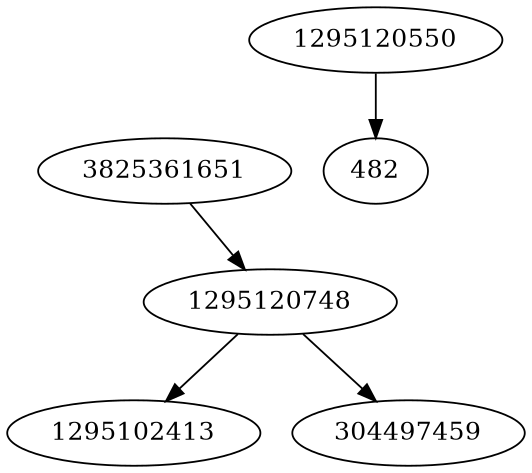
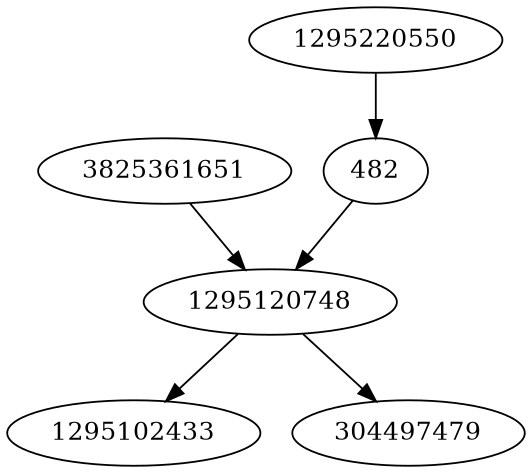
  strict digraph {
    482
    1295120748
-   1295102433 [label=1295102413]
-   304497479 [label=304497459]
-   1295120550
+   1295102433
+   304497479
+   1295120550 [label=1295220550]
    n6 [label=3825361651]
+   482 -> 1295120748
    1295120748 -> 1295102433
    1295120748 -> 304497479
    1295120550 -> 482
    n6 -> 1295120748
  }
